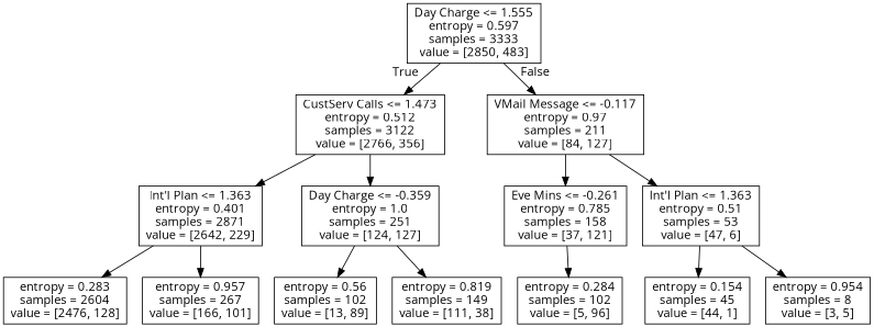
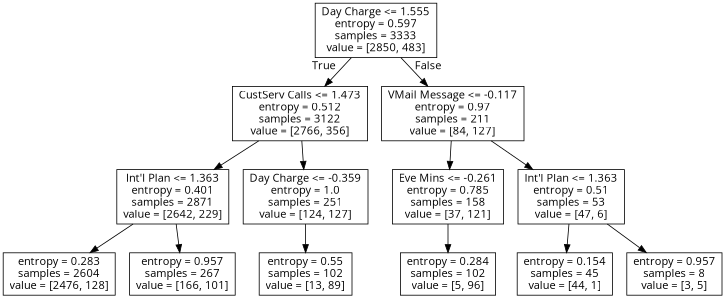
  digraph {
    fontname="Open Sans"
    node [fontname="Open Sans" shape=box]
    edge [fontname="Open Sans"]
    n1 [label="Day Charge <= 1.555\nentropy = 0.597\nsamples = 3333\nvalue = [2850, 483]"]
    n2 [label="CustServ Calls <= 1.473\nentropy = 0.512\nsamples = 3122\nvalue = [2766, 356]"]
    n3 [label="VMail Message <= -0.117\nentropy = 0.97\nsamples = 211\nvalue = [84, 127]"]
    n4 [label="Int'l Plan <= 1.363\nentropy = 0.401\nsamples = 2871\nvalue = [2642, 229]"]
    n5 [label="Day Charge <= -0.359\nentropy = 1.0\nsamples = 251\nvalue = [124, 127]"]
    n6 [label="Eve Mins <= -0.261\nentropy = 0.785\nsamples = 158\nvalue = [37, 121]"]
    n7 [label="Int'l Plan <= 1.363\nentropy = 0.51\nsamples = 53\nvalue = [47, 6]"]
    n8 [label="entropy = 0.283\nsamples = 2604\nvalue = [2476, 128]"]
    n9 [label="entropy = 0.957\nsamples = 267\nvalue = [166, 101]"]
-   n10 [label="entropy = 0.56\nsamples = 102\nvalue = [13, 89]"]
-   n11 [label="entropy = 0.819\nsamples = 149\nvalue = [111, 38]"]
+   n10 [label="entropy = 0.55\nsamples = 102\nvalue = [13, 89]"]
    n12 [label="entropy = 0.284\nsamples = 102\nvalue = [5, 96]"]
    n13 [label="entropy = 0.154\nsamples = 45\nvalue = [44, 1]"]
-   n14 [label="entropy = 0.954\nsamples = 8\nvalue = [3, 5]"]
+   n14 [label="entropy = 0.957\nsamples = 8\nvalue = [3, 5]"]
    n1 -> n2 [headlabel=True labelangle=45 labeldistance=2.5]
    n1 -> n3 [headlabel=False labelangle=-45 labeldistance=2.5]
    n2 -> n4
    n2 -> n5
    n3 -> n6
    n3 -> n7
    n4 -> n8
    n4 -> n9
    n5 -> n10
-   n5 -> n11
    n6 -> n12
    n7 -> n13
    n7 -> n14
  }
